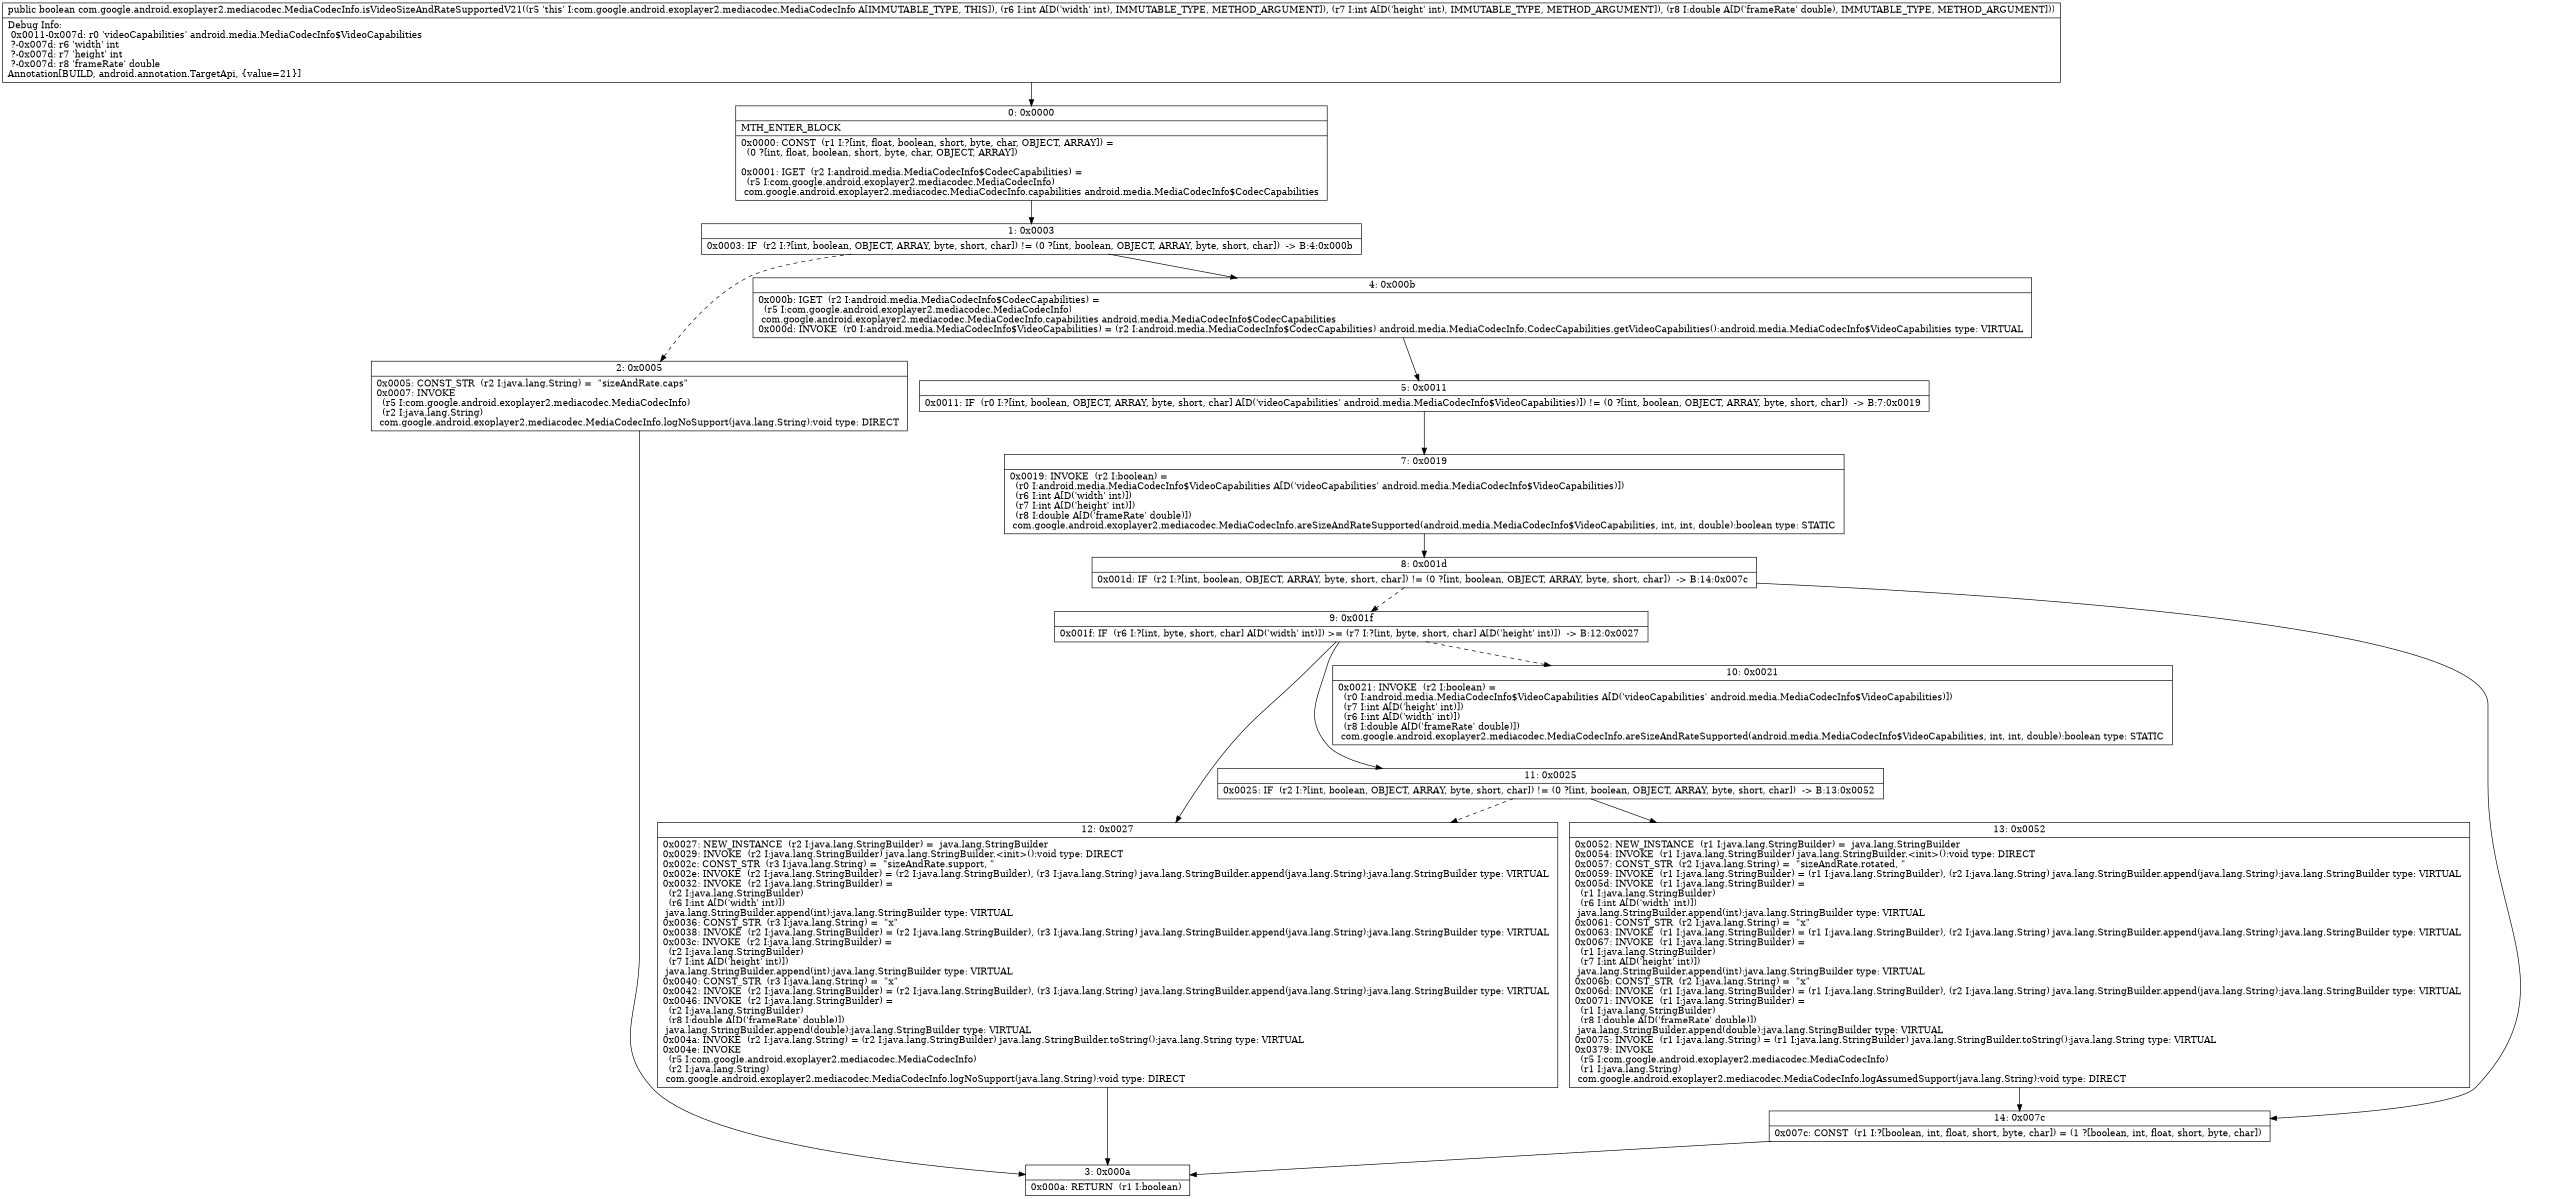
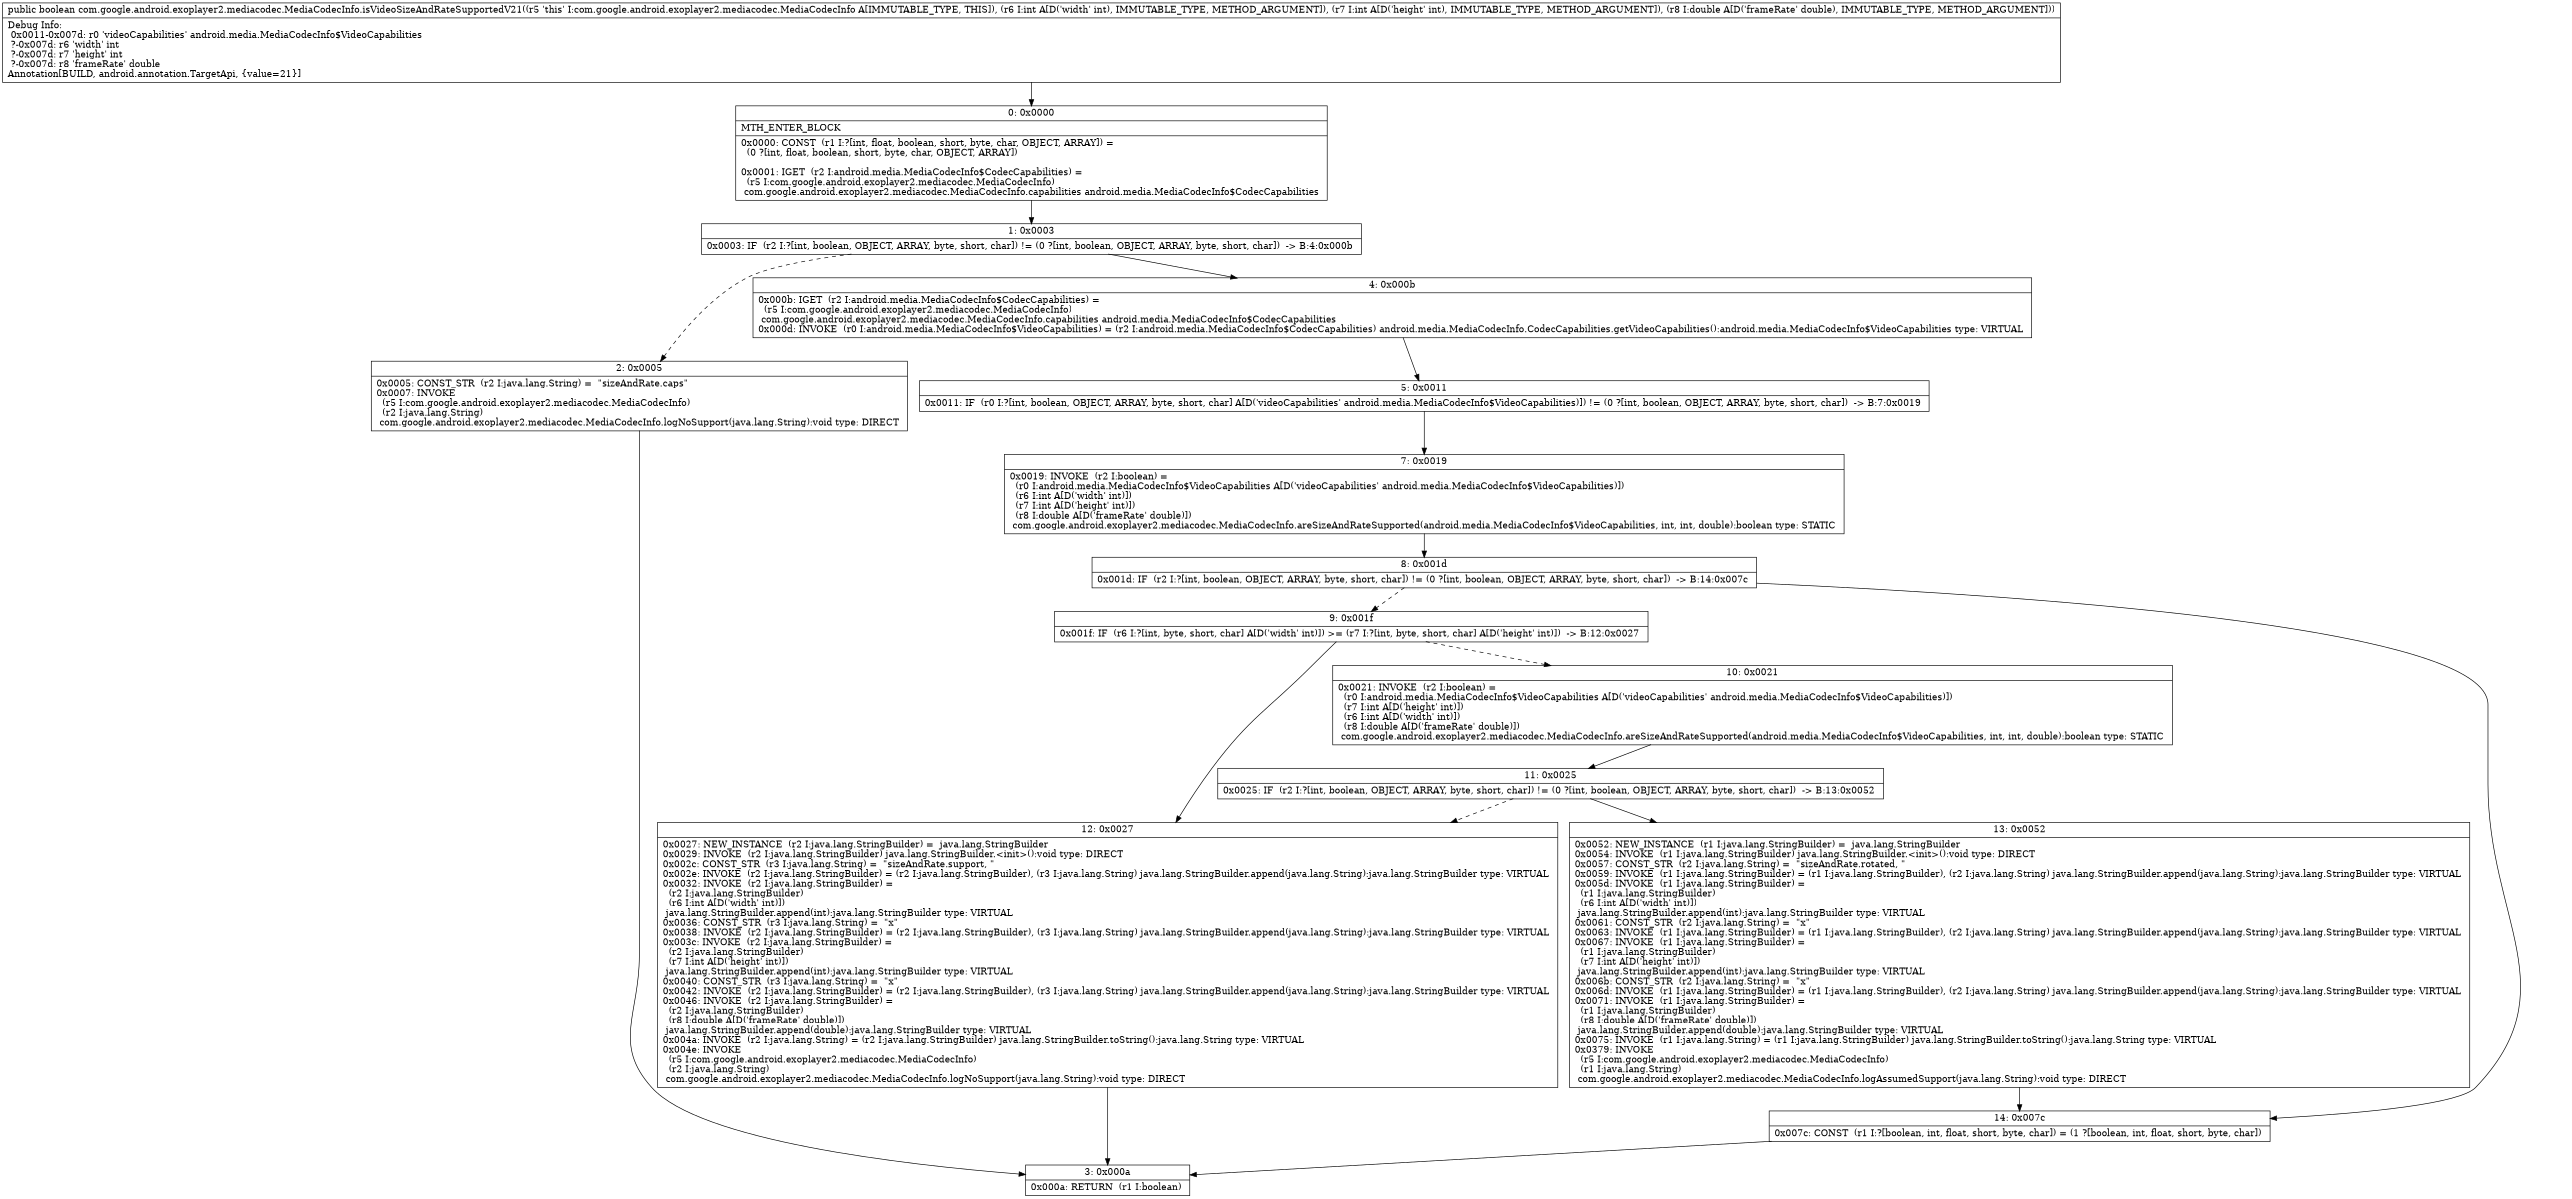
  digraph {
    node [shape=record]
    n1 [label="{0\:\ 0x0000|MTH_ENTER_BLOCK\l|0x0000: CONST  (r1 I:?[int, float, boolean, short, byte, char, OBJECT, ARRAY]) = \l  (0 ?[int, float, boolean, short, byte, char, OBJECT, ARRAY])\l \l0x0001: IGET  (r2 I:android.media.MediaCodecInfo$CodecCapabilities) = \l  (r5 I:com.google.android.exoplayer2.mediacodec.MediaCodecInfo)\l com.google.android.exoplayer2.mediacodec.MediaCodecInfo.capabilities android.media.MediaCodecInfo$CodecCapabilities \l}"]
    n2 [label="{1\:\ 0x0003|0x0003: IF  (r2 I:?[int, boolean, OBJECT, ARRAY, byte, short, char]) != (0 ?[int, boolean, OBJECT, ARRAY, byte, short, char])  \-\> B:4:0x000b \l}"]
    n3 [label="{2\:\ 0x0005|0x0005: CONST_STR  (r2 I:java.lang.String) =  \"sizeAndRate.caps\" \l0x0007: INVOKE  \l  (r5 I:com.google.android.exoplayer2.mediacodec.MediaCodecInfo)\l  (r2 I:java.lang.String)\l com.google.android.exoplayer2.mediacodec.MediaCodecInfo.logNoSupport(java.lang.String):void type: DIRECT \l}"]
    n4 [label="{4\:\ 0x000b|0x000b: IGET  (r2 I:android.media.MediaCodecInfo$CodecCapabilities) = \l  (r5 I:com.google.android.exoplayer2.mediacodec.MediaCodecInfo)\l com.google.android.exoplayer2.mediacodec.MediaCodecInfo.capabilities android.media.MediaCodecInfo$CodecCapabilities \l0x000d: INVOKE  (r0 I:android.media.MediaCodecInfo$VideoCapabilities) = (r2 I:android.media.MediaCodecInfo$CodecCapabilities) android.media.MediaCodecInfo.CodecCapabilities.getVideoCapabilities():android.media.MediaCodecInfo$VideoCapabilities type: VIRTUAL \l}"]
    n5 [label="{3\:\ 0x000a|0x000a: RETURN  (r1 I:boolean) \l}"]
    n6 [label="{5\:\ 0x0011|0x0011: IF  (r0 I:?[int, boolean, OBJECT, ARRAY, byte, short, char] A[D('videoCapabilities' android.media.MediaCodecInfo$VideoCapabilities)]) != (0 ?[int, boolean, OBJECT, ARRAY, byte, short, char])  \-\> B:7:0x0019 \l}"]
    n7 [label="{7\:\ 0x0019|0x0019: INVOKE  (r2 I:boolean) = \l  (r0 I:android.media.MediaCodecInfo$VideoCapabilities A[D('videoCapabilities' android.media.MediaCodecInfo$VideoCapabilities)])\l  (r6 I:int A[D('width' int)])\l  (r7 I:int A[D('height' int)])\l  (r8 I:double A[D('frameRate' double)])\l com.google.android.exoplayer2.mediacodec.MediaCodecInfo.areSizeAndRateSupported(android.media.MediaCodecInfo$VideoCapabilities, int, int, double):boolean type: STATIC \l}"]
    n8 [label="{8\:\ 0x001d|0x001d: IF  (r2 I:?[int, boolean, OBJECT, ARRAY, byte, short, char]) != (0 ?[int, boolean, OBJECT, ARRAY, byte, short, char])  \-\> B:14:0x007c \l}"]
    n9 [label="{9\:\ 0x001f|0x001f: IF  (r6 I:?[int, byte, short, char] A[D('width' int)]) \>= (r7 I:?[int, byte, short, char] A[D('height' int)])  \-\> B:12:0x0027 \l}"]
    n10 [label="{14\:\ 0x007c|0x007c: CONST  (r1 I:?[boolean, int, float, short, byte, char]) = (1 ?[boolean, int, float, short, byte, char]) \l}"]
    n11 [label="{10\:\ 0x0021|0x0021: INVOKE  (r2 I:boolean) = \l  (r0 I:android.media.MediaCodecInfo$VideoCapabilities A[D('videoCapabilities' android.media.MediaCodecInfo$VideoCapabilities)])\l  (r7 I:int A[D('height' int)])\l  (r6 I:int A[D('width' int)])\l  (r8 I:double A[D('frameRate' double)])\l com.google.android.exoplayer2.mediacodec.MediaCodecInfo.areSizeAndRateSupported(android.media.MediaCodecInfo$VideoCapabilities, int, int, double):boolean type: STATIC \l}"]
    n12 [label="{12\:\ 0x0027|0x0027: NEW_INSTANCE  (r2 I:java.lang.StringBuilder) =  java.lang.StringBuilder \l0x0029: INVOKE  (r2 I:java.lang.StringBuilder) java.lang.StringBuilder.\<init\>():void type: DIRECT \l0x002c: CONST_STR  (r3 I:java.lang.String) =  \"sizeAndRate.support, \" \l0x002e: INVOKE  (r2 I:java.lang.StringBuilder) = (r2 I:java.lang.StringBuilder), (r3 I:java.lang.String) java.lang.StringBuilder.append(java.lang.String):java.lang.StringBuilder type: VIRTUAL \l0x0032: INVOKE  (r2 I:java.lang.StringBuilder) = \l  (r2 I:java.lang.StringBuilder)\l  (r6 I:int A[D('width' int)])\l java.lang.StringBuilder.append(int):java.lang.StringBuilder type: VIRTUAL \l0x0036: CONST_STR  (r3 I:java.lang.String) =  \"x\" \l0x0038: INVOKE  (r2 I:java.lang.StringBuilder) = (r2 I:java.lang.StringBuilder), (r3 I:java.lang.String) java.lang.StringBuilder.append(java.lang.String):java.lang.StringBuilder type: VIRTUAL \l0x003c: INVOKE  (r2 I:java.lang.StringBuilder) = \l  (r2 I:java.lang.StringBuilder)\l  (r7 I:int A[D('height' int)])\l java.lang.StringBuilder.append(int):java.lang.StringBuilder type: VIRTUAL \l0x0040: CONST_STR  (r3 I:java.lang.String) =  \"x\" \l0x0042: INVOKE  (r2 I:java.lang.StringBuilder) = (r2 I:java.lang.StringBuilder), (r3 I:java.lang.String) java.lang.StringBuilder.append(java.lang.String):java.lang.StringBuilder type: VIRTUAL \l0x0046: INVOKE  (r2 I:java.lang.StringBuilder) = \l  (r2 I:java.lang.StringBuilder)\l  (r8 I:double A[D('frameRate' double)])\l java.lang.StringBuilder.append(double):java.lang.StringBuilder type: VIRTUAL \l0x004a: INVOKE  (r2 I:java.lang.String) = (r2 I:java.lang.StringBuilder) java.lang.StringBuilder.toString():java.lang.String type: VIRTUAL \l0x004e: INVOKE  \l  (r5 I:com.google.android.exoplayer2.mediacodec.MediaCodecInfo)\l  (r2 I:java.lang.String)\l com.google.android.exoplayer2.mediacodec.MediaCodecInfo.logNoSupport(java.lang.String):void type: DIRECT \l}"]
    n13 [label="{11\:\ 0x0025|0x0025: IF  (r2 I:?[int, boolean, OBJECT, ARRAY, byte, short, char]) != (0 ?[int, boolean, OBJECT, ARRAY, byte, short, char])  \-\> B:13:0x0052 \l}"]
    n14 [label="{13\:\ 0x0052|0x0052: NEW_INSTANCE  (r1 I:java.lang.StringBuilder) =  java.lang.StringBuilder \l0x0054: INVOKE  (r1 I:java.lang.StringBuilder) java.lang.StringBuilder.\<init\>():void type: DIRECT \l0x0057: CONST_STR  (r2 I:java.lang.String) =  \"sizeAndRate.rotated, \" \l0x0059: INVOKE  (r1 I:java.lang.StringBuilder) = (r1 I:java.lang.StringBuilder), (r2 I:java.lang.String) java.lang.StringBuilder.append(java.lang.String):java.lang.StringBuilder type: VIRTUAL \l0x005d: INVOKE  (r1 I:java.lang.StringBuilder) = \l  (r1 I:java.lang.StringBuilder)\l  (r6 I:int A[D('width' int)])\l java.lang.StringBuilder.append(int):java.lang.StringBuilder type: VIRTUAL \l0x0061: CONST_STR  (r2 I:java.lang.String) =  \"x\" \l0x0063: INVOKE  (r1 I:java.lang.StringBuilder) = (r1 I:java.lang.StringBuilder), (r2 I:java.lang.String) java.lang.StringBuilder.append(java.lang.String):java.lang.StringBuilder type: VIRTUAL \l0x0067: INVOKE  (r1 I:java.lang.StringBuilder) = \l  (r1 I:java.lang.StringBuilder)\l  (r7 I:int A[D('height' int)])\l java.lang.StringBuilder.append(int):java.lang.StringBuilder type: VIRTUAL \l0x006b: CONST_STR  (r2 I:java.lang.String) =  \"x\" \l0x006d: INVOKE  (r1 I:java.lang.StringBuilder) = (r1 I:java.lang.StringBuilder), (r2 I:java.lang.String) java.lang.StringBuilder.append(java.lang.String):java.lang.StringBuilder type: VIRTUAL \l0x0071: INVOKE  (r1 I:java.lang.StringBuilder) = \l  (r1 I:java.lang.StringBuilder)\l  (r8 I:double A[D('frameRate' double)])\l java.lang.StringBuilder.append(double):java.lang.StringBuilder type: VIRTUAL \l0x0075: INVOKE  (r1 I:java.lang.String) = (r1 I:java.lang.StringBuilder) java.lang.StringBuilder.toString():java.lang.String type: VIRTUAL \l0x0379: INVOKE  \l  (r5 I:com.google.android.exoplayer2.mediacodec.MediaCodecInfo)\l  (r1 I:java.lang.String)\l com.google.android.exoplayer2.mediacodec.MediaCodecInfo.logAssumedSupport(java.lang.String):void type: DIRECT \l}"]
    n15 [label="{public boolean com.google.android.exoplayer2.mediacodec.MediaCodecInfo.isVideoSizeAndRateSupportedV21((r5 'this' I:com.google.android.exoplayer2.mediacodec.MediaCodecInfo A[IMMUTABLE_TYPE, THIS]), (r6 I:int A[D('width' int), IMMUTABLE_TYPE, METHOD_ARGUMENT]), (r7 I:int A[D('height' int), IMMUTABLE_TYPE, METHOD_ARGUMENT]), (r8 I:double A[D('frameRate' double), IMMUTABLE_TYPE, METHOD_ARGUMENT]))  | Debug Info:\l  0x0011\-0x007d: r0 'videoCapabilities' android.media.MediaCodecInfo$VideoCapabilities\l  ?\-0x007d: r6 'width' int\l  ?\-0x007d: r7 'height' int\l  ?\-0x007d: r8 'frameRate' double\lAnnotation[BUILD, android.annotation.TargetApi, \{value=21\}]\l}"]
    n1 -> n2
    n2 -> n3 [style=dashed]
    n2 -> n4
    n3 -> n5
    n4 -> n6
    n6 -> n7
    n7 -> n8
    n8 -> n9 [style=dashed]
    n8 -> n10
    n9 -> n11 [style=dashed]
    n9 -> n12
    n10 -> n5
-   n9 -> n13
+   n11 -> n13
    n12 -> n5
    n13 -> n12 [style=dashed]
    n13 -> n14
    n14 -> n10
    n15 -> n1
  }
